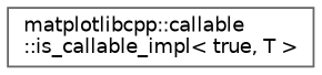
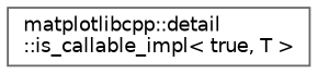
  digraph {
    rankdir=LR
-   n1 [color=grey40 fillcolor=white fontname=Helvetica fontsize=10 height=0.2 label="matplotlibcpp::callable\l::is_callable_impl\< true, T \>" shape=box style=filled width=0.4]
+   n1 [color=grey40 fillcolor=white fontname=Helvetica fontsize=10 height=0.2 label="matplotlibcpp::detail\l::is_callable_impl\< true, T \>" shape=box style=filled width=0.4]
  }
